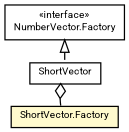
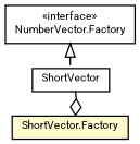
  digraph {
    nodesep=0.15
    rankdir=TB
    ranksep=0.25
    node [fontcolor=black fontname=Roboto fontsize=8 margin=0 shape=plaintext]
    edge [color=black dir=back fontname=Roboto fontsize=7 labelfontname=Roboto labelfontsize=7]
    n1 [height=0 label=<<table title="de.lmu.ifi.dbs.elki.data.NumberVector.Factory" border="0" cellborder="1" cellspacing="0" cellpadding="2" href="NumberVector.Factory.html" target="_parent"> 		<tr><td><table border="0" cellspacing="0" cellpadding="1"> 		<tr><td align="center" balign="center"> &#171;interface&#187; </td></tr> 		<tr><td align="center" balign="center"> <font face="Roboto">NumberVector.Factory</font> </td></tr> 		</table></td></tr> 		</table>> width=0]
    n2 [height=0 label=<<table title="de.lmu.ifi.dbs.elki.data.ShortVector" border="0" cellborder="1" cellspacing="0" cellpadding="2" href="ShortVector.html" target="_parent"> 		<tr><td><table border="0" cellspacing="0" cellpadding="1"> 		<tr><td align="center" balign="center"> <font face="Roboto">ShortVector</font> </td></tr> 		</table></td></tr> 		</table>> width=0]
    n3 [height=0 label=<<table title="de.lmu.ifi.dbs.elki.data.ShortVector.Factory" border="0" cellborder="1" cellspacing="0" cellpadding="2" bgcolor="lemonChiffon" href="ShortVector.Factory.html" target="_parent"> 		<tr><td><table border="0" cellspacing="0" cellpadding="1"> 		<tr><td align="center" balign="center"> <font face="Roboto">ShortVector.Factory</font> </td></tr> 		</table></td></tr> 		</table>> width=0]
    n1 -> n2 [arrowtail=empty style=dashed weight=9]
-   n2 -> n3 [arrowhead=none arrowtail=ediamond weight=4]
+   n3 -> n2 [arrowhead=none arrowtail=ediamond weight=4]
  }
